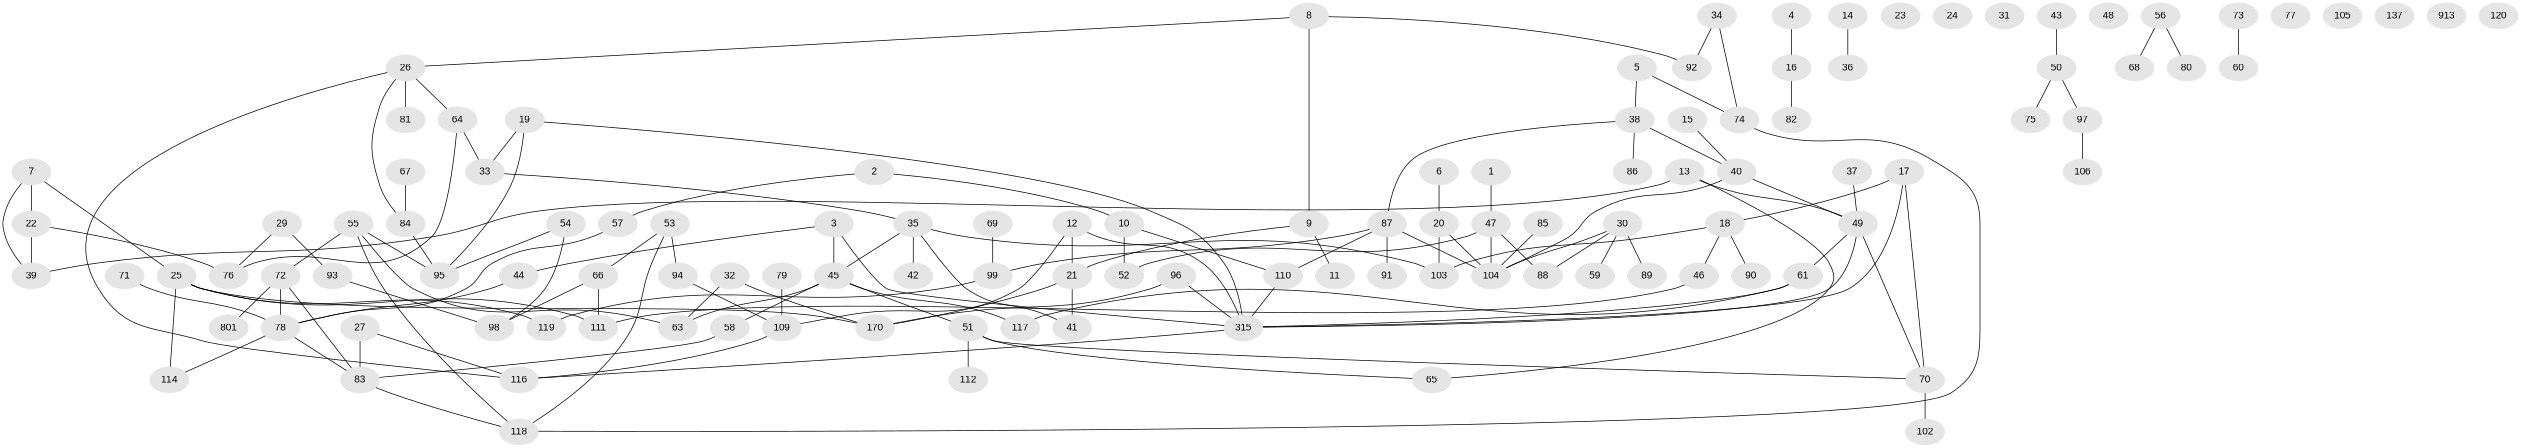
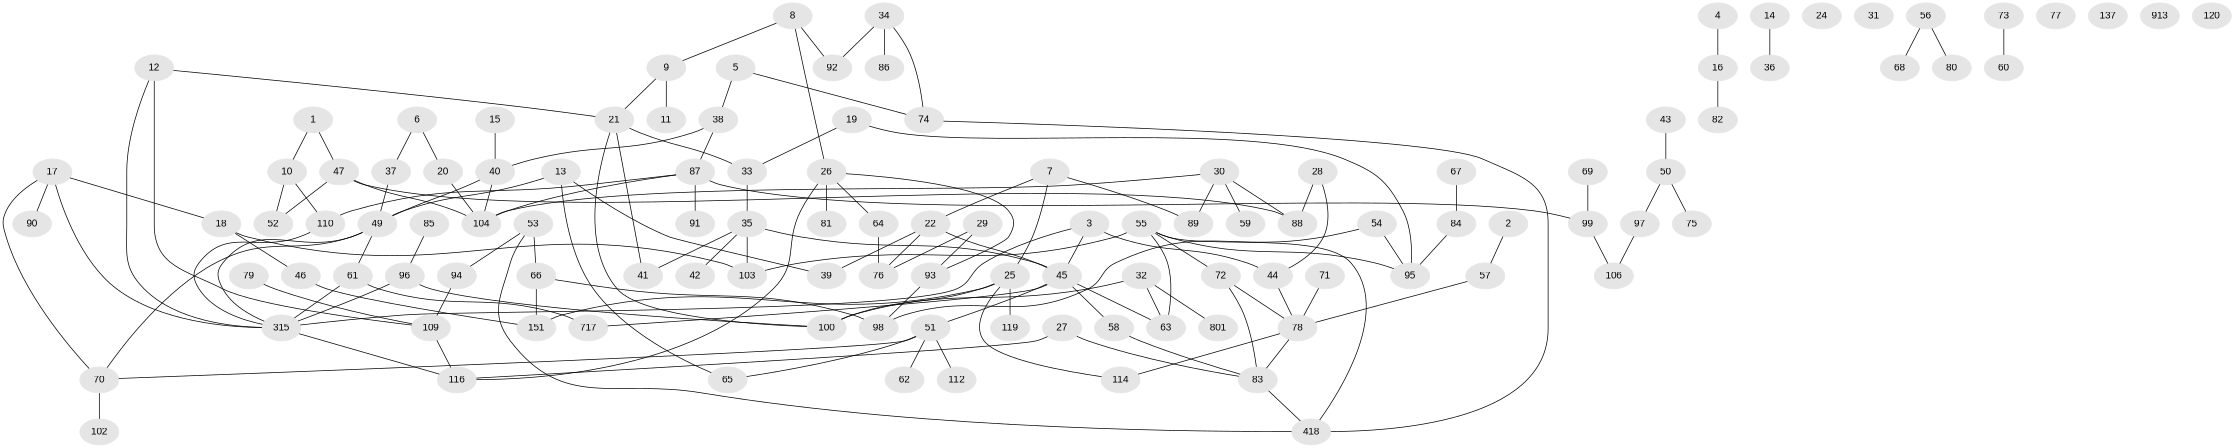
  graph {
    fontname="Liberation Sans"
    node [color=gray90 fontname="Liberation Sans" style=filled]
    edge [fontname="Liberation Sans"]
    1
    47
    52
    104
    88
    2
    10
    57
    110
    78
    3
    44
    45
    n14 [label=315]
    63
    51
    58
-   117
+   117 [label=717]
    116
    4
    16
    82
    5
    38
    74
    40
    87
-   118
+   118 [label=418]
    6
    20
    37
    49
    7
    22
    25
    89
    39
    76
-   100 [label=170]
-   111
+   100
+   111 [label=151]
    114
    119
    8
    9
    26
    92
    11
    21
    64
    81
    84
    33
    41
    12
    109
    13
    65
    70
    61
    14
    36
    15
    17
    18
    46
    90
    103
    102
    19
    95
    35
-   23
    24
    27
    83
+   28
    29
    93
    98
    30
    59
    31
    32
    42
    34
    86
    99
    91
    85
    96
    43
    50
    75
    97
+   62
    112
-   48
    106
    53
    66
    94
    54
    55
    72
    n105 [label=801]
    56
    68
    80
    67
    69
    71
    73
    60
    77
    79
-   105
    n117 [label=137]
    n118 [label=913]
    120
    1 -- 47
    47 -- 52
    47 -- 104
    47 -- 88
-   2 -- 10
+   1 -- 10
    2 -- 57
    10 -- 52
    10 -- 110
    57 -- 78
    110 -- n14
    78 -- 114
    78 -- 83
    3 -- 44
    3 -- 45
    3 -- n14
    44 -- 78
    45 -- 63
    45 -- 51
    45 -- 58
    45 -- 117
    n14 -- 116
    51 -- 65
    51 -- 70
+   51 -- 62
    51 -- 112
    58 -- 83
    4 -- 16
    16 -- 82
    5 -- 38
    5 -- 74
    38 -- 40
    38 -- 87
    74 -- 118
    40 -- 104
    40 -- 49
    87 -- 104
    87 -- 110
    87 -- 99
    87 -- 91
    6 -- 20
+   6 -- 37
    20 -- 104
    37 -- 49
    49 -- n14
    49 -- 70
    49 -- 61
    7 -- 22
    7 -- 25
-   7 -- 39
+   7 -- 89
+   22 -- 45
    22 -- 39
    22 -- 76
    25 -- 100
    25 -- 111
    25 -- 114
    25 -- 119
    8 -- 9
    8 -- 26
    8 -- 92
    9 -- 11
    9 -- 21
    26 -- 116
    26 -- 64
    26 -- 81
-   26 -- 84
+   26 -- 93
    21 -- 100
-   64 -- 33
+   21 -- 33
    21 -- 41
    64 -- 76
    84 -- 95
    33 -- 35
    12 -- n14
    12 -- 21
    12 -- 109
    109 -- 116
    13 -- 49
    13 -- 39
    13 -- 65
    70 -- 102
    61 -- n14
    61 -- 117
    14 -- 36
    15 -- 40
    17 -- n14
    17 -- 70
    17 -- 18
    18 -- 46
-   18 -- 90
+   17 -- 90
    18 -- 103
    46 -- 111
-   19 -- n14
    19 -- 33
    19 -- 95
    35 -- 45
    35 -- 41
    35 -- 103
    35 -- 42
    27 -- 116
    27 -- 83
    83 -- 118
+   28 -- 88
+   28 -- 44
    29 -- 76
    29 -- 93
    93 -- 98
    30 -- 104
    30 -- 88
    30 -- 89
    30 -- 59
    32 -- 63
    32 -- 100
    34 -- 74
    34 -- 92
-   38 -- 86
-   99 -- 119
-   85 -- 104
+   34 -- 86
+   99 -- 106
+   85 -- 96
    96 -- n14
    96 -- 100
    43 -- 50
    50 -- 75
    50 -- 97
    97 -- 106
    53 -- 118
    53 -- 66
    53 -- 94
    66 -- 111
    66 -- 98
    94 -- 109
    54 -- 95
    54 -- 98
    55 -- 63
    55 -- 118
-   20 -- 103
+   55 -- 103
    55 -- 95
    55 -- 72
    72 -- 78
    72 -- 83
-   72 -- n105
+   32 -- n105
    56 -- 68
    56 -- 80
    67 -- 84
    69 -- 99
    71 -- 78
    73 -- 60
    79 -- 109
  }
